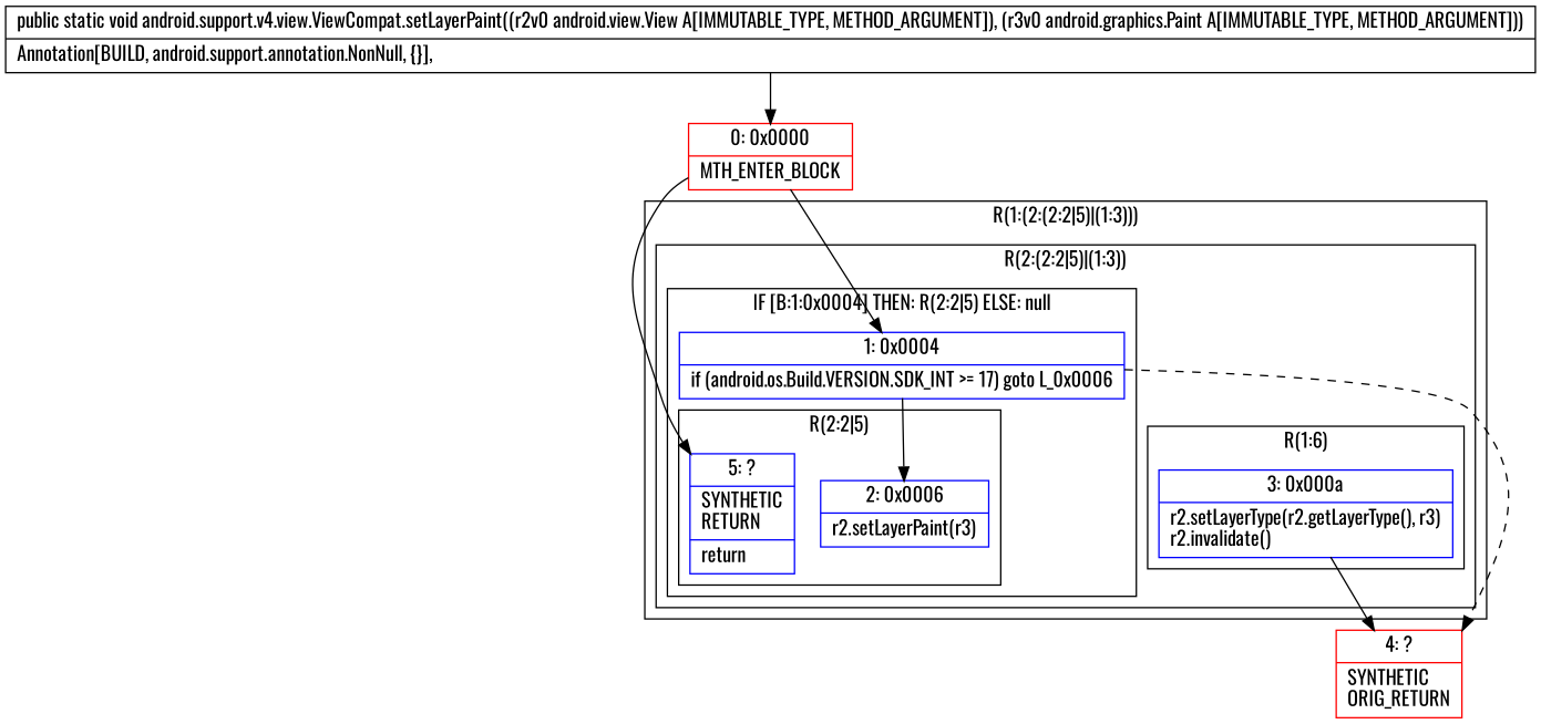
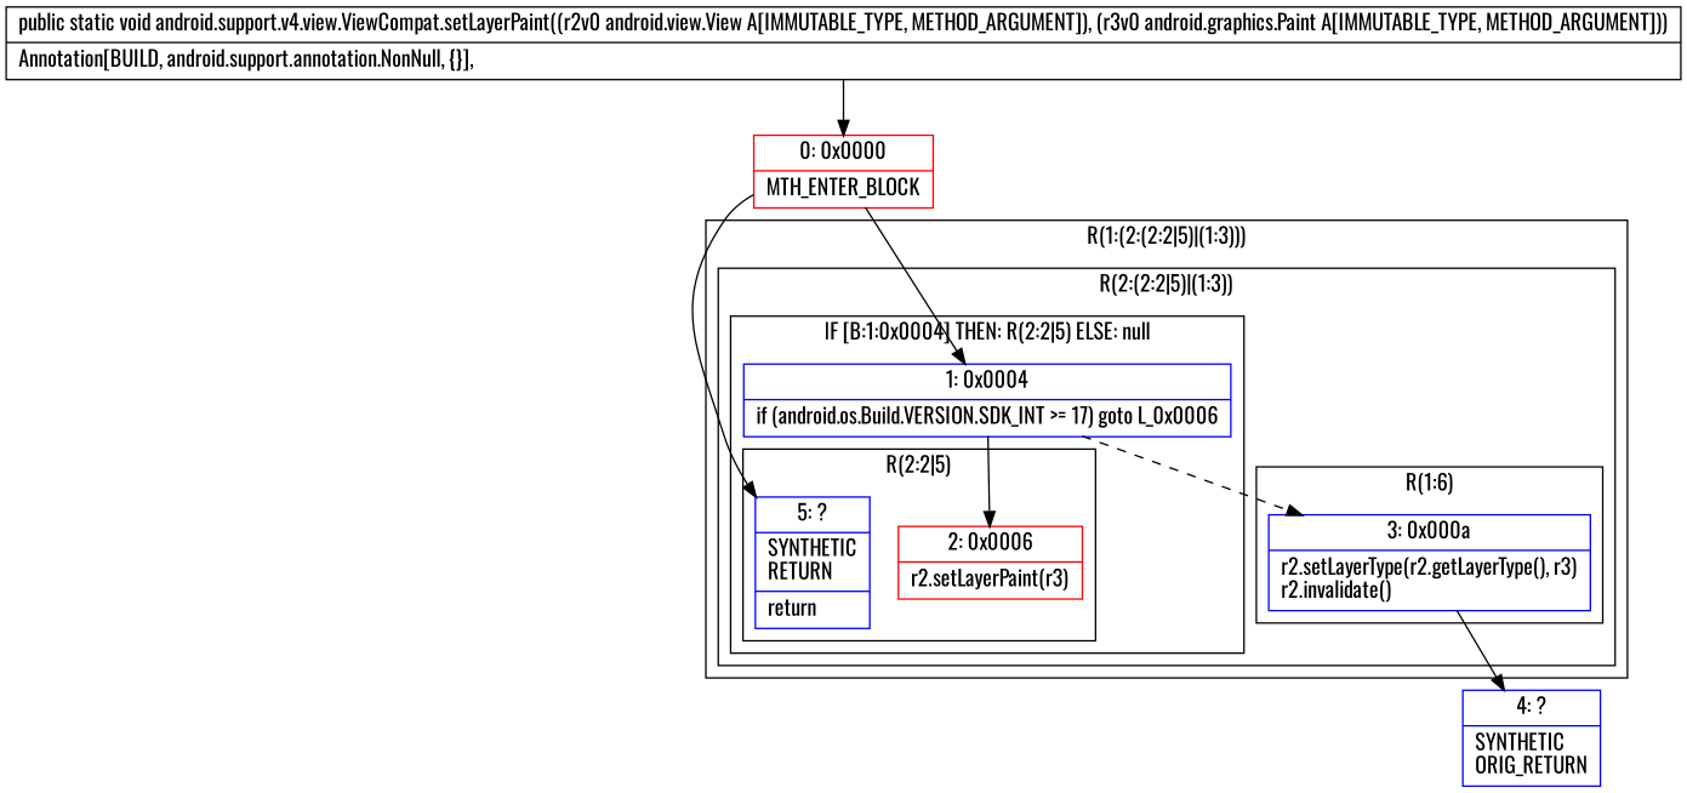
  digraph {
    fontname=Oswald
    node [color=blue fontname=Oswald shape=record]
    edge [fontname=Oswald]
-   n1 [label="{2\:\ 0x0006|r2.setLayerPaint(r3)\l}"]
+   n1 [color=red label="{2\:\ 0x0006|r2.setLayerPaint(r3)\l}"]
    n2 [label="{5\:\ ?|SYNTHETIC\lRETURN\l|return\l}"]
    n3 [label="{1\:\ 0x0004|if (android.os.Build.VERSION.SDK_INT \>= 17) goto L_0x0006\l}"]
    n4 [label="{3\:\ 0x000a|r2.setLayerType(r2.getLayerType(), r3)\lr2.invalidate()\l}"]
-   n5 [color=red label="{4\:\ ?|SYNTHETIC\lORIG_RETURN\l}"]
+   n5 [label="{4\:\ ?|SYNTHETIC\lORIG_RETURN\l}"]
    n6 [color=red label="{0\:\ 0x0000|MTH_ENTER_BLOCK\l}"]
    n7 [label="{public static void android.support.v4.view.ViewCompat.setLayerPaint((r2v0 android.view.View A[IMMUTABLE_TYPE, METHOD_ARGUMENT]), (r3v0 android.graphics.Paint A[IMMUTABLE_TYPE, METHOD_ARGUMENT]))  | Annotation[BUILD, android.support.annotation.NonNull, \{\}], \l}" color=""]
    subgraph cluster_1 {
      label="R(1:(2:(2:2|5)|(1:3)))"
      subgraph cluster_2 {
        label="R(2:(2:2|5)|(1:3))"
        subgraph cluster_3 {
          label="IF [B:1:0x0004] THEN: R(2:2|5) ELSE: null"
          n3
          subgraph cluster_4 {
            label="R(2:2|5)"
            n1
            n2
          }
        }
        subgraph cluster_5 {
          label="R(1:6)"
          n4
        }
      }
    }
    n3 -> n1
-   n3 -> n5 [style=dashed]
+   n3 -> n4 [style=dashed]
    n4 -> n5
    n6 -> n2
    n6 -> n3
    n7 -> n6
  }
